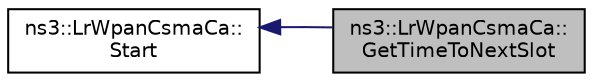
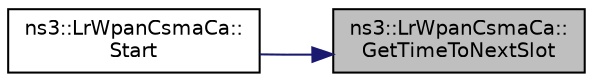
  digraph {
    rankdir=RL
    node [color=black fontname=Helvetica fontsize=10 shape=record style=filled]
    n1 [fillcolor=grey75 fontcolor=black height=0.2 label="ns3::LrWpanCsmaCa::\lGetTimeToNextSlot" width=0.4]
    n2 [fillcolor=white height=0.2 label="ns3::LrWpanCsmaCa::\lStart" width=0.4]
-   n2 -> n1 [color=midnightblue dir=back fontname=Helvetica fontsize=10 labelfontname=Helvetica labelfontsize=10 style=solid]
+   n1 -> n2 [color=midnightblue dir=back fontname=Helvetica fontsize=10 labelfontname=Helvetica labelfontsize=10 style=solid]
  }
